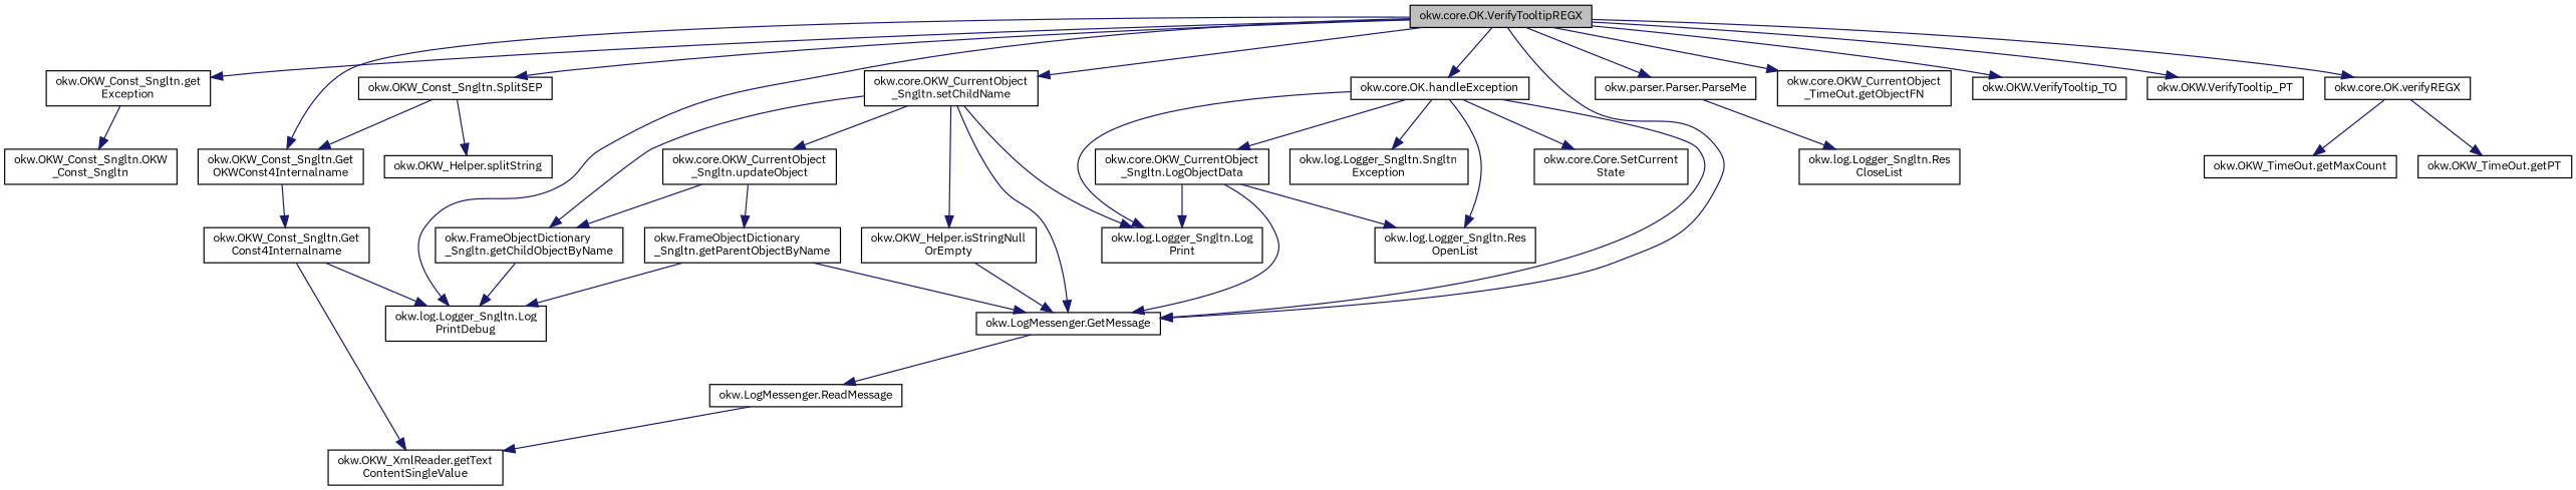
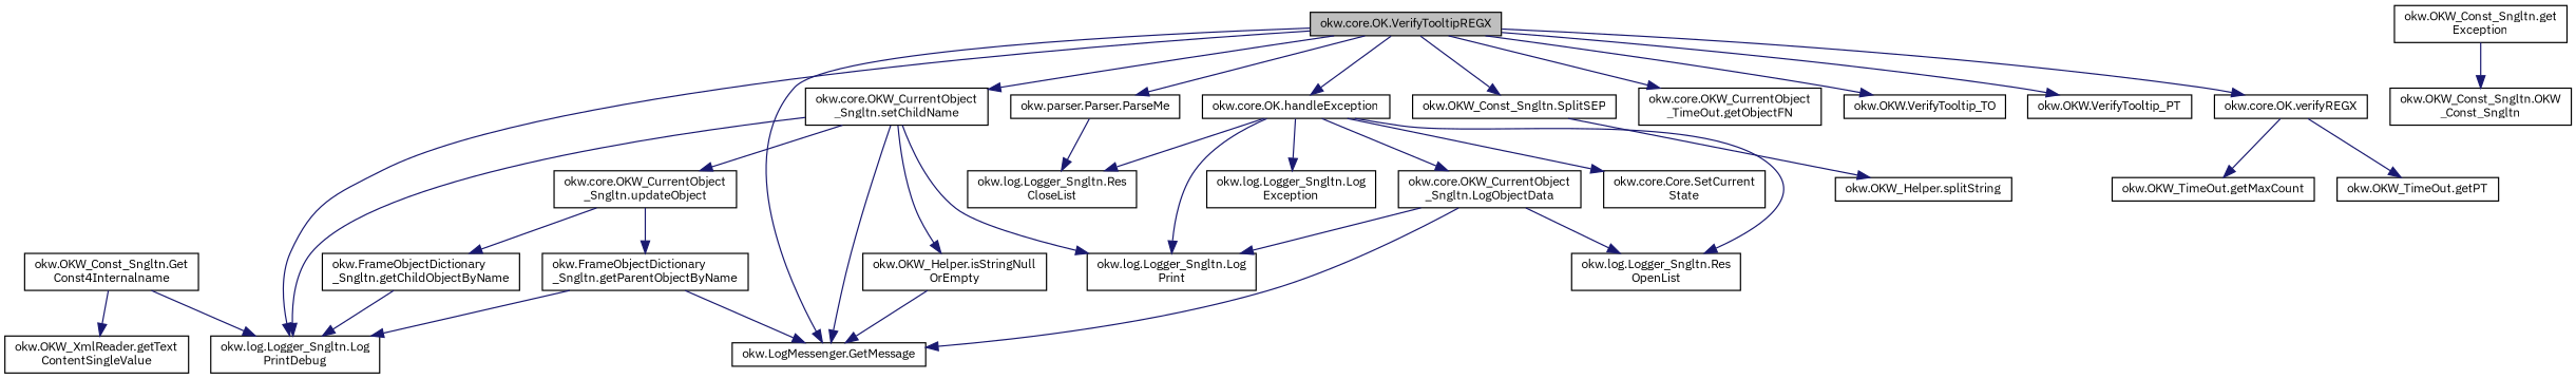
  digraph {
    fontname="IBM Plex Sans"
    rankdir=TB
    node [color=black fillcolor=white fontname="IBM Plex Sans" fontsize=10 shape=record style=filled]
    edge [color=midnightblue fontname="IBM Plex Sans" fontsize=10 labelfontname=Helvetica labelfontsize=10 style=solid]
    n1 [fillcolor=grey75 fontcolor=black height=0.2 label="okw.core.OK.VerifyTooltipREGX" width=0.4]
    n2 [height=0.2 label="okw.OKW_Const_Sngltn.get\lException" width=0.4]
-   n3 [height=0.2 label="okw.OKW_Const_Sngltn.Get\lOKWConst4Internalname" width=0.4]
    n4 [height=0.2 label="okw.log.Logger_Sngltn.Log\lPrintDebug" width=0.4]
    n5 [height=0.2 label="okw.LogMessenger.GetMessage" width=0.4]
    n6 [height=0.2 label="okw.OKW_Const_Sngltn.SplitSEP" width=0.4]
    n7 [height=0.2 label="okw.parser.Parser.ParseMe" width=0.4]
    n8 [height=0.2 label="okw.core.OKW_CurrentObject\l_Sngltn.setChildName" width=0.4]
    n9 [height=0.2 label="okw.core.OKW_CurrentObject\l_TimeOut.getObjectFN" width=0.4]
    n10 [height=0.2 label="okw.OKW.VerifyTooltip_TO" width=0.4]
    n11 [height=0.2 label="okw.OKW.VerifyTooltip_PT" width=0.4]
    n12 [height=0.2 label="okw.core.OK.verifyREGX" width=0.4]
    n13 [height=0.2 label="okw.core.OK.handleException" width=0.4]
    n14 [height=0.2 label="okw.OKW_Const_Sngltn.OKW\l_Const_Sngltn" width=0.4]
    n15 [height=0.2 label="okw.OKW_Const_Sngltn.Get\lConst4Internalname" width=0.4]
-   n16 [height=0.2 label="okw.LogMessenger.ReadMessage" width=0.4]
    n17 [height=0.2 label="okw.OKW_Helper.splitString" width=0.4]
    n18 [height=0.2 label="okw.log.Logger_Sngltn.Res\lCloseList" width=0.4]
    n19 [height=0.2 label="okw.OKW_Helper.isStringNull\lOrEmpty" width=0.4]
    n20 [height=0.2 label="okw.log.Logger_Sngltn.Log\lPrint" width=0.4]
    n21 [height=0.2 label="okw.core.OKW_CurrentObject\l_Sngltn.updateObject" width=0.4]
    n22 [height=0.2 label="okw.OKW_TimeOut.getMaxCount" width=0.4]
    n23 [height=0.2 label="okw.OKW_TimeOut.getPT" width=0.4]
-   n24 [height=0.2 label="okw.log.Logger_Sngltn.Sngltn\lException" width=0.4]
+   n24 [height=0.2 label="okw.log.Logger_Sngltn.Log\lException" width=0.4]
    n25 [height=0.2 label="okw.log.Logger_Sngltn.Res\lOpenList" width=0.4]
    n26 [height=0.2 label="okw.core.OKW_CurrentObject\l_Sngltn.LogObjectData" width=0.4]
    n27 [height=0.2 label="okw.core.Core.SetCurrent\lState" width=0.4]
    n28 [height=0.2 label="okw.OKW_XmlReader.getText\lContentSingleValue" width=0.4]
    n29 [height=0.2 label="okw.FrameObjectDictionary\l_Sngltn.getParentObjectByName" width=0.4]
    n30 [height=0.2 label="okw.FrameObjectDictionary\l_Sngltn.getChildObjectByName" width=0.4]
-   n1 -> n2
-   n1 -> n3
    n1 -> n4
    n1 -> n5
    n1 -> n6
    n1 -> n7
    n1 -> n8
    n1 -> n9
    n1 -> n10
    n1 -> n11
    n1 -> n12
    n1 -> n13
    n2 -> n14
-   n3 -> n15
-   n5 -> n16
-   n6 -> n3
    n6 -> n17
    n7 -> n18
-   n8 -> n30
+   n8 -> n4
    n8 -> n5
    n8 -> n19
    n8 -> n20
    n8 -> n21
    n12 -> n22
    n12 -> n23
-   n13 -> n5
+   n13 -> n18
    n13 -> n20
    n13 -> n24
    n13 -> n25
    n13 -> n26
    n13 -> n27
    n15 -> n4
    n15 -> n28
-   n16 -> n28
    n19 -> n5
    n21 -> n29
    n21 -> n30
    n26 -> n5
    n26 -> n20
    n26 -> n25
    n29 -> n4
    n29 -> n5
    n30 -> n4
  }
